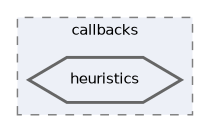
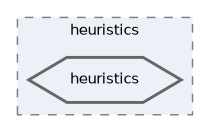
  digraph {
    compound=true
    rankdir=LR
    n1 [color=gray40 fillcolor="#edf0f7" fontname=Helvetica fontsize=10 height=0.2 label=heuristics shape=hexagon style="filled,bold" width=0.4]
    subgraph cluster_1 {
      bgcolor="#edf0f7"
      fontname=Helvetica
      fontsize=10
-     label=callbacks
+     label=heuristics
      pencolor=grey50
      style="filled,dashed"
      n1
    }
  }
